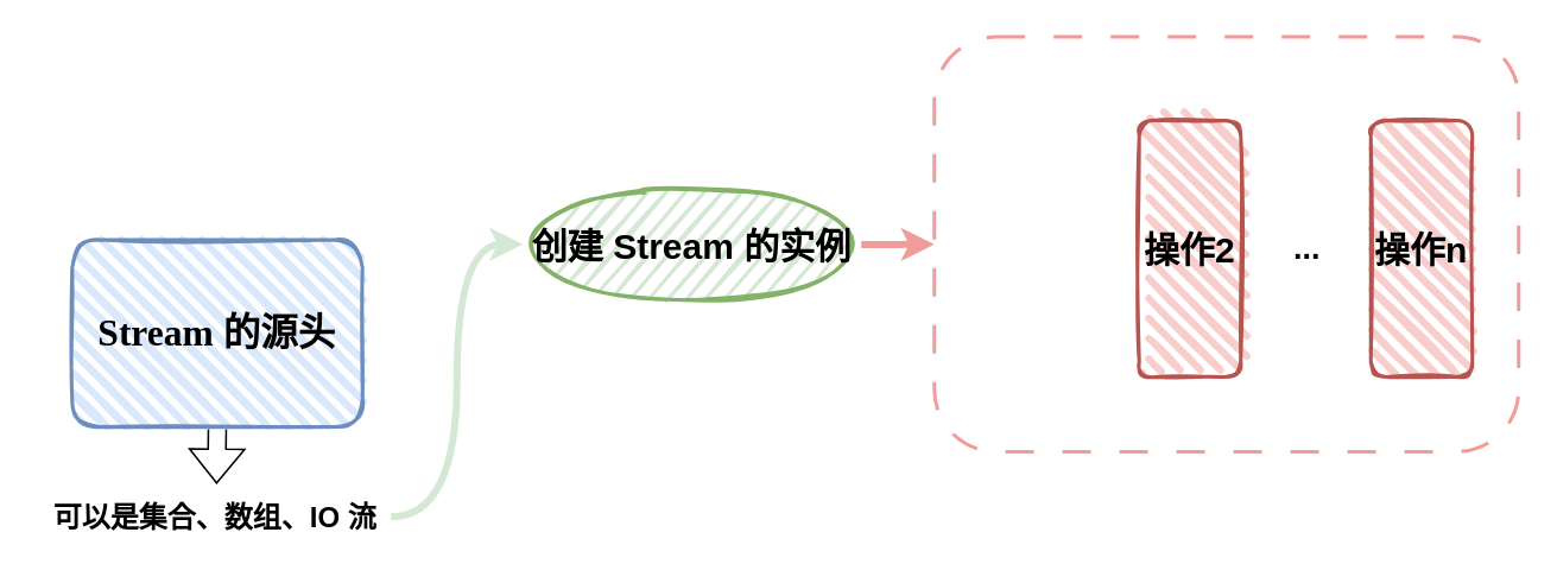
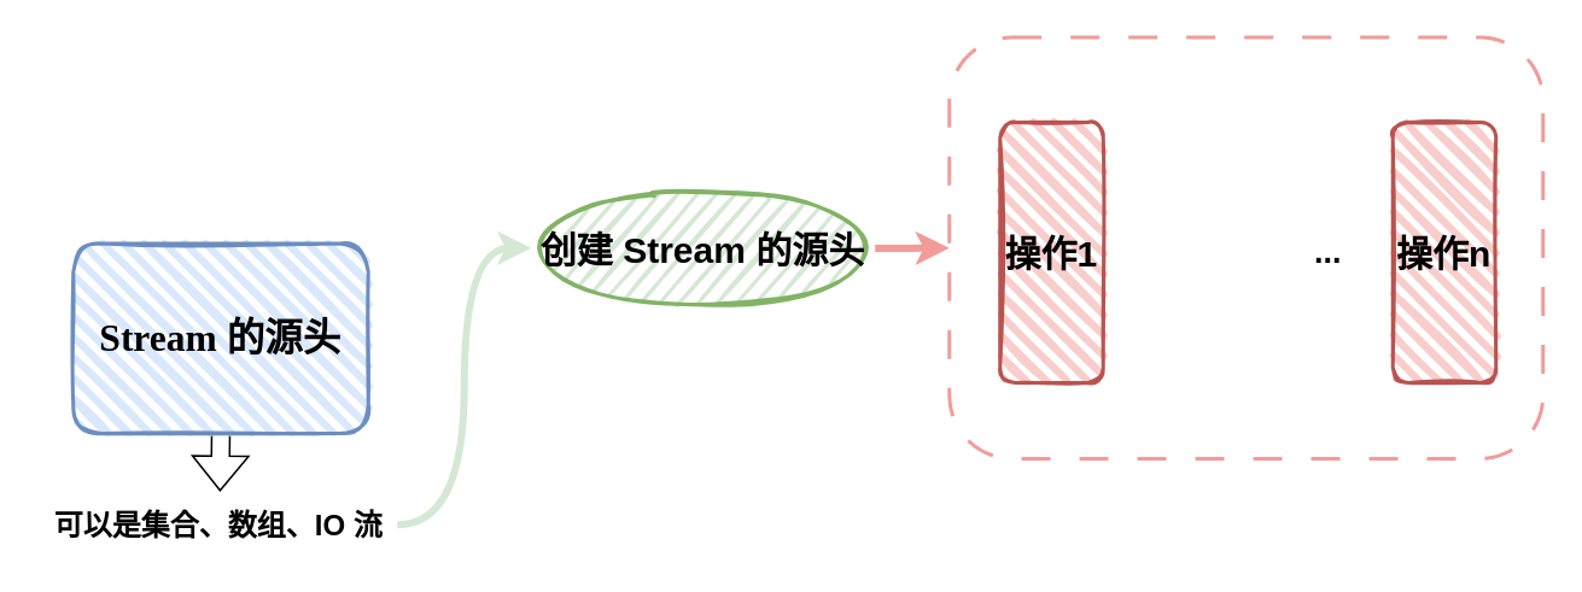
  <mxCell id="0" />
  <mxCell id="1" parent="0" />
  <mxCell id="2" style="edgeStyle=orthogonalEdgeStyle;rounded=0;orthogonalLoop=1;jettySize=auto;html=1;exitX=0.5;exitY=1;exitDx=0;exitDy=0;entryX=0.508;entryY=-0.097;entryDx=0;entryDy=0;entryPerimeter=0;curved=1;shape=flexArrow;endArrow=block;endFill=0;fillColor=default;fillStyle=auto;" edge="1" parent="1" source="3" target="5"><mxGeometry relative="1" as="geometry" /></mxCell>
  <mxCell id="3" value="&lt;b&gt;&lt;font style=&quot;font-size: 21px;&quot;&gt;Stream 的源头&lt;/font&gt;&lt;/b&gt;" style="rounded=1;whiteSpace=wrap;html=1;strokeWidth=2;fillWeight=4;hachureGap=8;hachureAngle=45;fillColor=#dae8fc;sketch=1;strokeColor=#6c8ebf;fontFamily=Comic Sans MS;" vertex="1" parent="1"><mxGeometry x="40" y="134" width="163" height="105" as="geometry" /></mxCell>
  <mxCell id="4" style="edgeStyle=orthogonalEdgeStyle;rounded=0;orthogonalLoop=1;jettySize=auto;html=1;entryX=0;entryY=0.5;entryDx=0;entryDy=0;strokeWidth=4;curved=1;strokeColor=#D5E8D4;" edge="1" parent="1" source="5" target="7"><mxGeometry relative="1" as="geometry" /></mxCell>
  <mxCell id="5" value="可以是集合、数组、IO 流" style="text;html=1;align=center;verticalAlign=middle;resizable=0;points=[];autosize=1;strokeColor=none;fillColor=none;fontStyle=1;fontSize=16;" vertex="1" parent="1"><mxGeometry x="20" y="274" width="199" height="31" as="geometry" /></mxCell>
  <mxCell id="6" style="edgeStyle=orthogonalEdgeStyle;rounded=0;orthogonalLoop=1;jettySize=auto;html=1;entryX=0;entryY=0.5;entryDx=0;entryDy=0;strokeWidth=4;strokeColor=#F19C99;" edge="1" parent="1" source="7" target="12"><mxGeometry relative="1" as="geometry" /></mxCell>
- <mxCell id="7" value="&lt;b&gt;&lt;font style=&quot;font-size: 20px;&quot;&gt;创建 Stream 的实例&lt;/font&gt;&lt;/b&gt;" style="ellipse;whiteSpace=wrap;html=1;strokeWidth=2;fillWeight=2;hachureGap=8;fillColor=#d5e8d4;fillStyle=dots;sketch=1;strokeColor=#82b366;" vertex="1" parent="1"><mxGeometry x="293" y="104.25" width="190" height="64.5" as="geometry" /></mxCell>
- <mxCell id="9" value="&lt;b&gt;&lt;font style=&quot;font-size: 20px;&quot;&gt;操作2&lt;/font&gt;&lt;/b&gt;" style="rounded=1;whiteSpace=wrap;html=1;strokeWidth=2;fillWeight=4;hachureGap=8;hachureAngle=45;fillColor=#f8cecc;sketch=1;strokeColor=#b85450;" vertex="1" parent="1"><mxGeometry x="639" y="67" width="57" height="144" as="geometry" /></mxCell>
+ <mxCell id="7" value="&lt;b&gt;&lt;font style=&quot;font-size: 20px;&quot;&gt;创建 Stream 的源头&lt;/font&gt;&lt;/b&gt;" style="ellipse;whiteSpace=wrap;html=1;strokeWidth=2;fillWeight=2;hachureGap=8;fillColor=#d5e8d4;fillStyle=dots;sketch=1;strokeColor=#82b366;" vertex="1" parent="1"><mxGeometry x="293" y="104.25" width="190" height="64.5" as="geometry" /></mxCell>
+ <mxCell id="8" value="&lt;b&gt;&lt;font style=&quot;font-size: 20px;&quot;&gt;操作1&lt;/font&gt;&lt;/b&gt;" style="rounded=1;whiteSpace=wrap;html=1;strokeWidth=2;fillWeight=4;hachureGap=8;hachureAngle=45;fillColor=#f8cecc;sketch=1;strokeColor=#b85450;" vertex="1" parent="1"><mxGeometry x="552" y="67" width="57" height="144" as="geometry" /></mxCell>
  <mxCell id="10" value="&lt;b&gt;&lt;font style=&quot;font-size: 20px;&quot;&gt;操作n&lt;/font&gt;&lt;/b&gt;" style="rounded=1;whiteSpace=wrap;html=1;strokeWidth=2;fillWeight=4;hachureGap=8;hachureAngle=45;fillColor=#f8cecc;sketch=1;strokeColor=#b85450;" vertex="1" parent="1"><mxGeometry x="769" y="67" width="57" height="144" as="geometry" /></mxCell>
  <mxCell id="11" value="&lt;b&gt;&lt;font style=&quot;font-size: 18px;&quot;&gt;...&lt;/font&gt;&lt;/b&gt;" style="text;html=1;align=center;verticalAlign=middle;resizable=0;points=[];autosize=1;strokeColor=none;fillColor=none;" vertex="1" parent="1"><mxGeometry x="716" y="122" width="33" height="34" as="geometry" /></mxCell>
  <mxCell id="12" value="" style="rounded=1;whiteSpace=wrap;html=1;fillColor=none;dashed=1;dashPattern=8 8;strokeColor=#F19C99;strokeWidth=2;" vertex="1" parent="1"><mxGeometry x="524" y="20" width="328" height="233" as="geometry" /></mxCell>
